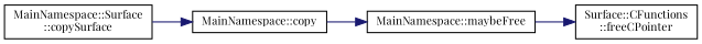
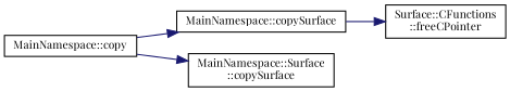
  digraph {
    fontname="Playfair Display"
    rankdir=LR
    node [color=black fillcolor=white fontname="Playfair Display" fontsize=10 shape=record style=filled]
    edge [color=midnightblue fontname="Playfair Display" fontsize=10 labelfontname=Helvetica labelfontsize=10 style=solid]
    n1 [height=0.2 label="MainNamespace::copy" width=0.4]
-   n2 [height=0.2 label="MainNamespace::maybeFree" width=0.4]
+   n2 [height=0.2 label="MainNamespace::copySurface" width=0.4]
    n3 [height=0.2 label="MainNamespace::Surface\l::copySurface" width=0.4]
    n4 [height=0.2 label="Surface::CFunctions\l::freeCPointer" width=0.4]
    n1 -> n2
    n2 -> n4
-   n3 -> n1
+   n1 -> n3
  }
